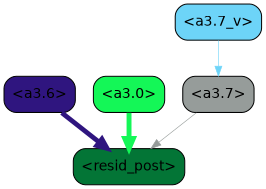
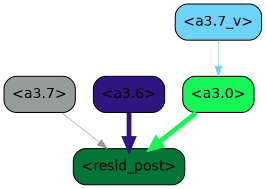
  strict digraph {
    splines=true
    node [color=black fontname=Helvetica shape=box style="filled, rounded"]
    edge [penwidth=0.6]
    "<a3.7>" [fillcolor="#969c9a"]
    "<resid_post>" [fillcolor="#037536"]
    "<a3.6>" [fillcolor="#2f157f"]
    "<a3.0>" [fillcolor="#14f757"]
    "<a3.7_v>" [fillcolor="#6dd4f8"]
    "<a3.7>" -> "<resid_post>" [color="#969c9a"]
    "<a3.6>" -> "<resid_post>" [color="#2f157f" penwidth=4.7534414529800415]
    "<a3.0>" -> "<resid_post>" [color="#14f757" penwidth=4.898576855659485]
-   "<a3.7_v>" -> "<a3.7>" [color="#6dd4f8"]
+   "<a3.7_v>" -> "<a3.0>" [color="#6dd4f8"]
  }
